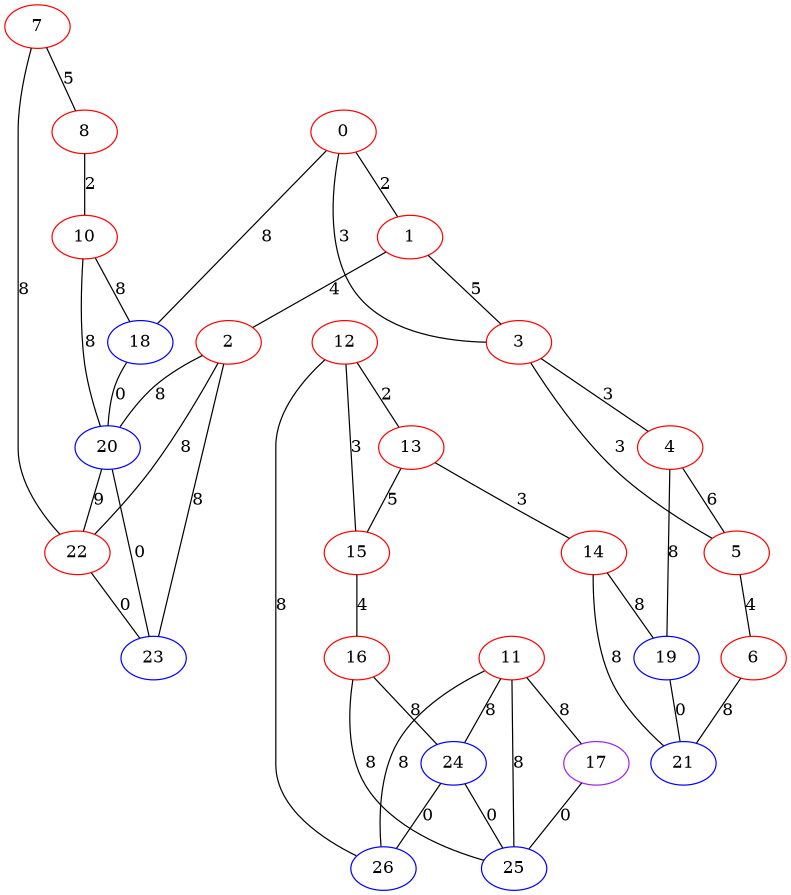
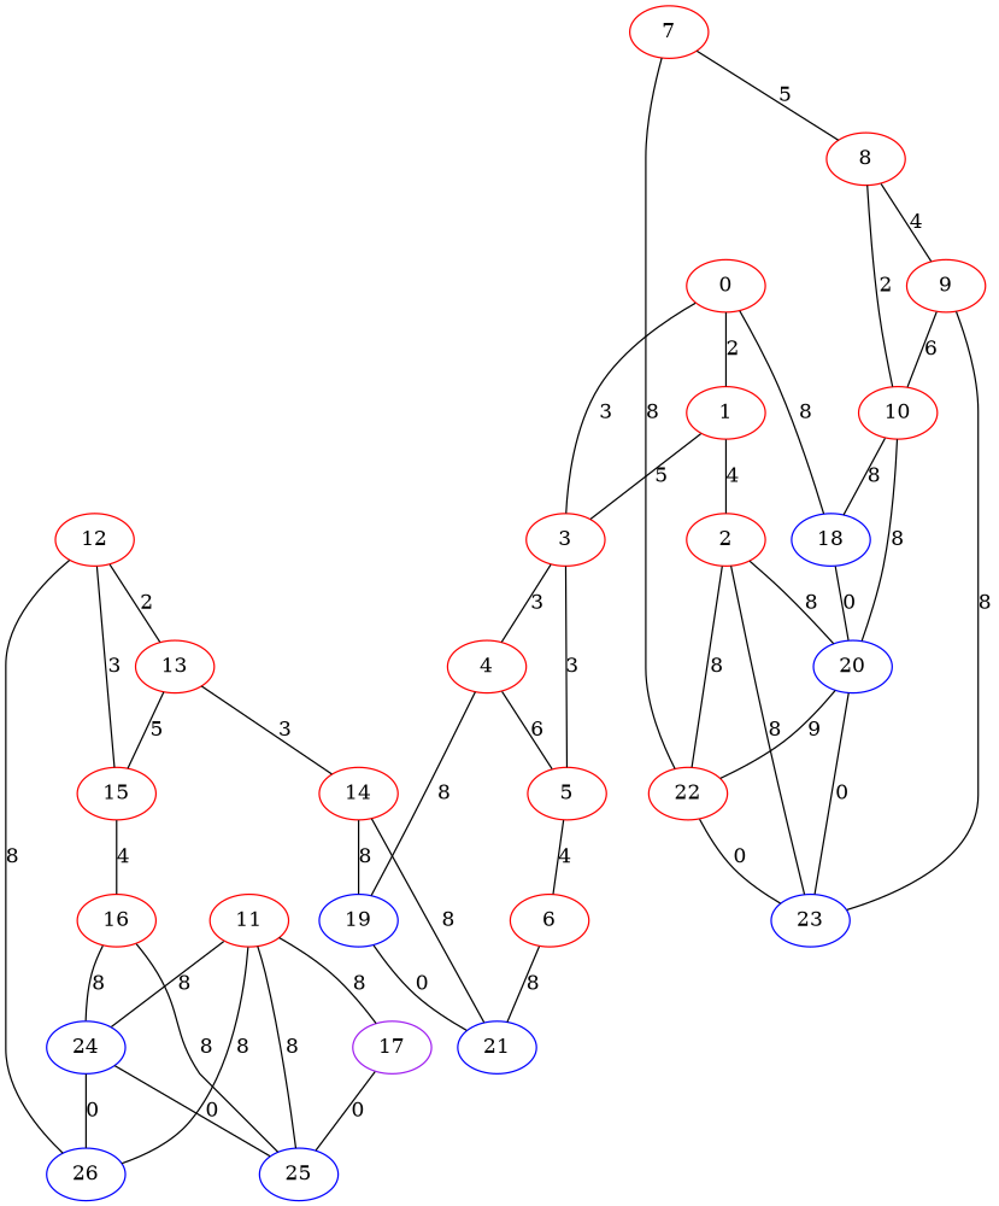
  graph {
    node [color=red weight=1]
    0
    1
    3
    18 [color=blue weight=3]
    2
    4
    5
    20 [color=blue weight=3]
    22 [weight=3]
    23 [color=blue weight=3]
    19 [color=blue weight=3]
    6
    21 [color=blue weight=3]
    7
    8
+   9
    10
    17 [color=purple weight=4]
    11
    24 [color=blue weight=3]
    25 [color=blue weight=3]
    26 [color=blue weight=3]
    12
    13
    15
    14
    16
    0 -- 1 [label=2]
    0 -- 3 [label=3]
    0 -- 18 [label=8]
    1 -- 3 [label=5]
    1 -- 2 [label=4]
    3 -- 4 [label=3]
    3 -- 5 [label=3]
    18 -- 20 [label=0]
    2 -- 20 [label=8]
    2 -- 22 [label=8]
    2 -- 23 [label=8]
    4 -- 5 [label=6]
    4 -- 19 [label=8]
    5 -- 6 [label=4]
    20 -- 22 [label=9]
    20 -- 23 [label=0]
    22 -- 23 [label=0]
    19 -- 21 [label=0]
    6 -- 21 [label=8]
    7 -- 22 [label=8]
    7 -- 8 [label=5]
+   8 -- 9 [label=4]
    8 -- 10 [label=2]
+   9 -- 23 [label=8]
+   9 -- 10 [label=6]
    10 -- 18 [label=8]
    10 -- 20 [label=8]
    17 -- 25 [label=0]
    11 -- 17 [label=8]
    11 -- 24 [label=8]
    11 -- 25 [label=8]
    11 -- 26 [label=8]
    24 -- 25 [label=0]
    24 -- 26 [label=0]
    12 -- 26 [label=8]
    12 -- 13 [label=2]
    12 -- 15 [label=3]
    13 -- 15 [label=5]
    13 -- 14 [label=3]
    15 -- 16 [label=4]
    14 -- 19 [label=8]
    14 -- 21 [label=8]
    16 -- 24 [label=8]
    16 -- 25 [label=8]
  }
